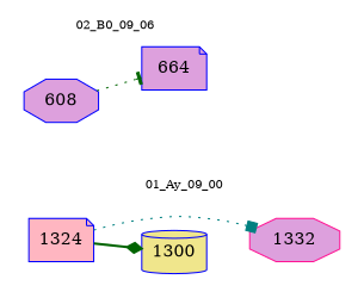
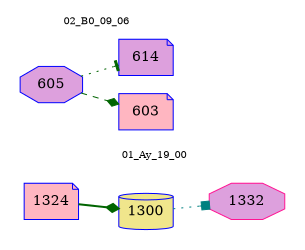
  digraph {
    rankdir=LR
    node [color=blue fillcolor=plum shape=note style=filled]
    edge [arrowhead=diamond color=darkgreen style=dotted]
    n1 [fillcolor=lightpink label=1324]
    n2 [fillcolor=khaki label=1300 shape=cylinder]
    n3 [color=deeppink label=1332 shape=octagon]
-   n4 [label=608 shape=octagon]
-   n6 [label=664]
+   n4 [label=605 shape=octagon]
+   n5 [fillcolor=lightpink label=603]
+   n6 [label=614]
    subgraph cluster_1 {
      color=white
      fontsize=10
-     label="01_Ay_09_00"
+     label="01_Ay_19_00"
      n1
      n2
      n3
    }
    subgraph cluster_2 {
      color=white
      fontsize=10
      label="02_B0_09_06"
      n4
+     n5
      n6
    }
    n1 -> n2 [style=bold]
-   n1 -> n3 [arrowhead=box color=teal]
+   n2 -> n3 [arrowhead=box color=teal]
+   n4 -> n5 [style=dashed]
    n4 -> n6 [arrowhead=tee]
  }
